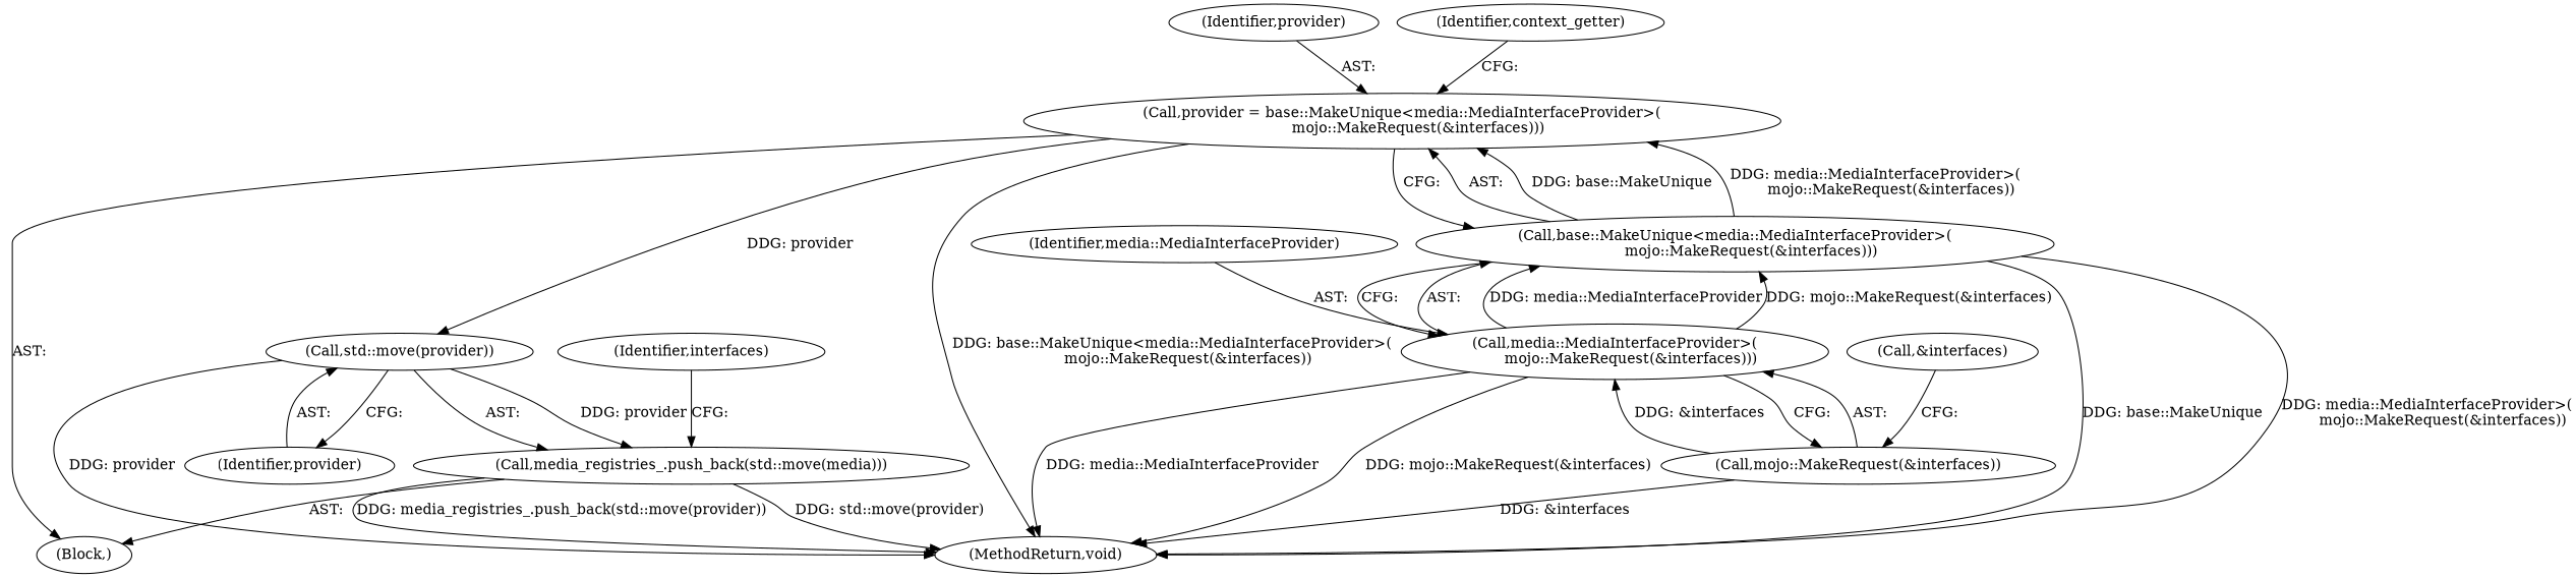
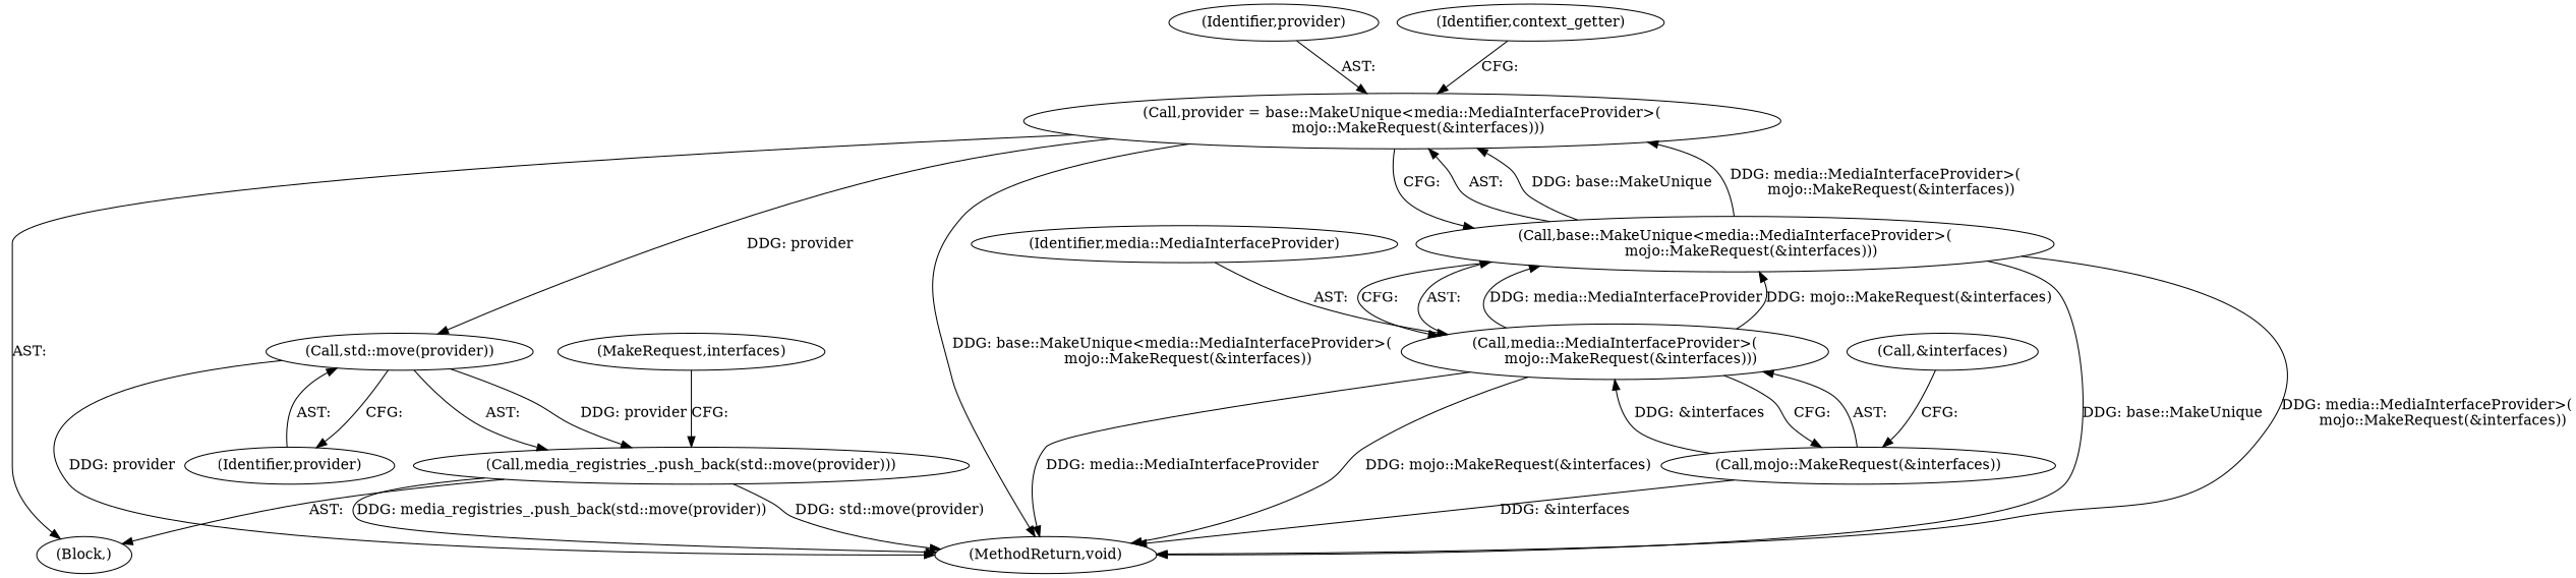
  digraph {
    n1 [label="(Call,std::move(provider))"]
-   n2 [label="(Call,media_registries_.push_back(std::move(media)))"]
+   n2 [label="(Call,media_registries_.push_back(std::move(provider)))"]
    n3 [label="(Identifier,provider)"]
    n4 [label="(MethodReturn,void)"]
    n5 [label="(Block,)"]
    n6 [label="(Call,provider = base::MakeUnique<media::MediaInterfaceProvider>(\n       mojo::MakeRequest(&interfaces)))"]
    n7 [label="(Call,base::MakeUnique<media::MediaInterfaceProvider>(\n       mojo::MakeRequest(&interfaces)))"]
    n8 [label="(Call,media::MediaInterfaceProvider>(\n       mojo::MakeRequest(&interfaces)))"]
    n9 [label="(Call,mojo::MakeRequest(&interfaces))"]
    n10 [label="(Call,&interfaces)"]
    n11 [label="(Identifier,provider)"]
    n12 [label="(Identifier,context_getter)"]
-   n13 [label="(Identifier,interfaces)"]
+   n13 [label="(MakeRequest,interfaces)"]
    n14 [label="(Identifier,media::MediaInterfaceProvider)"]
    n1 -> n2 [label="AST: "]
    n1 -> n2 [label="DDG: provider"]
    n1 -> n3 [label="CFG: "]
    n1 -> n4 [label="DDG: provider"]
    n2 -> n4 [label="DDG: std::move(provider)"]
    n2 -> n4 [label="DDG: media_registries_.push_back(std::move(provider))"]
    n2 -> n5 [label="AST: "]
    n3 -> n1 [label="AST: "]
    n6 -> n1 [label="DDG: provider"]
    n6 -> n4 [label="DDG: base::MakeUnique<media::MediaInterfaceProvider>(\n       mojo::MakeRequest(&interfaces))"]
    n6 -> n5 [label="AST: "]
    n6 -> n7 [label="CFG: "]
    n7 -> n4 [label="DDG: base::MakeUnique"]
    n7 -> n4 [label="DDG: media::MediaInterfaceProvider>(\n       mojo::MakeRequest(&interfaces))"]
    n7 -> n6 [label="AST: "]
    n7 -> n6 [label="DDG: base::MakeUnique"]
    n7 -> n6 [label="DDG: media::MediaInterfaceProvider>(\n       mojo::MakeRequest(&interfaces))"]
    n7 -> n8 [label="CFG: "]
    n8 -> n4 [label="DDG: mojo::MakeRequest(&interfaces)"]
    n8 -> n4 [label="DDG: media::MediaInterfaceProvider"]
    n8 -> n7 [label="AST: "]
    n8 -> n7 [label="DDG: media::MediaInterfaceProvider"]
    n8 -> n7 [label="DDG: mojo::MakeRequest(&interfaces)"]
    n8 -> n9 [label="CFG: "]
    n9 -> n4 [label="DDG: &interfaces"]
    n9 -> n8 [label="AST: "]
    n9 -> n8 [label="DDG: &interfaces"]
    n10 -> n9 [label="CFG: "]
    n11 -> n6 [label="AST: "]
    n12 -> n6 [label="CFG: "]
    n13 -> n2 [label="CFG: "]
    n14 -> n8 [label="AST: "]
  }
